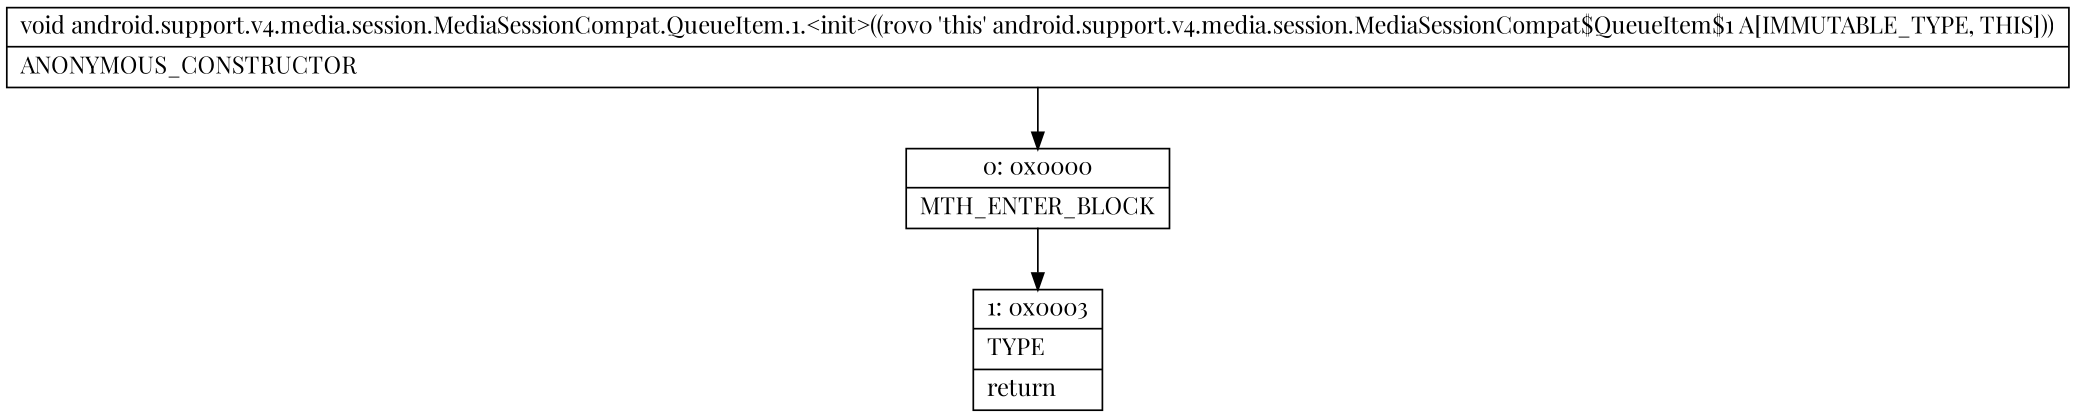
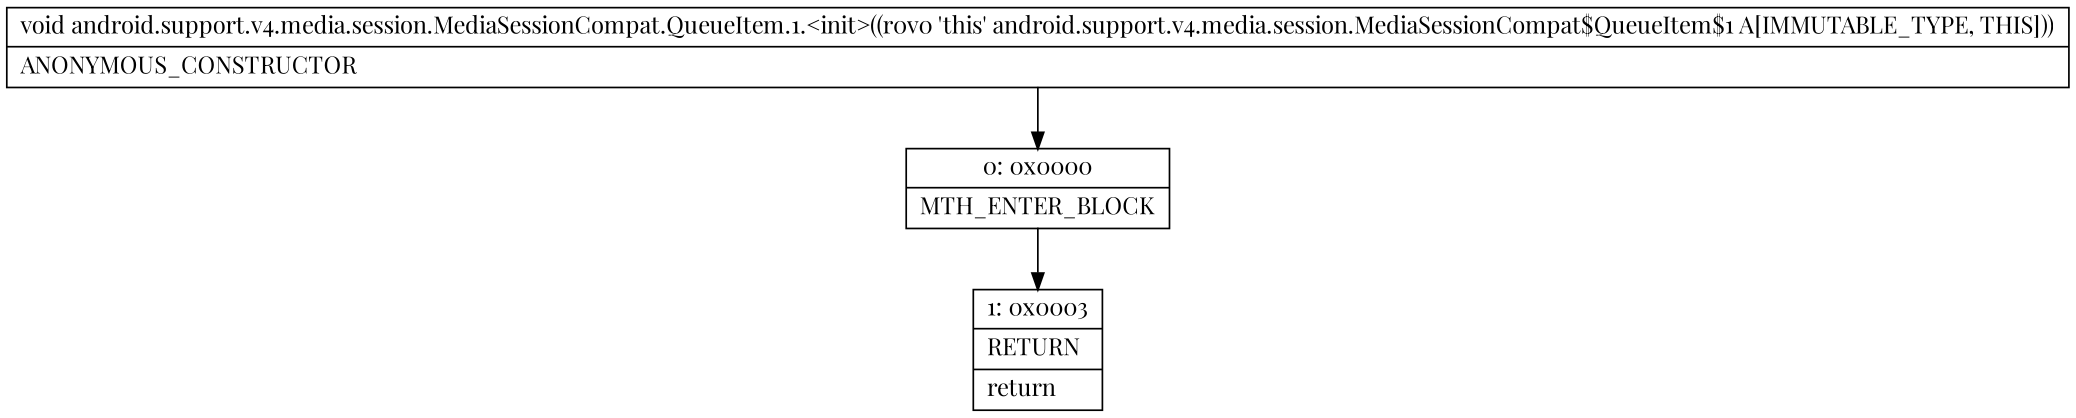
  digraph {
    fontname="Playfair Display"
    node [shape=record fontname="Playfair Display"]
    edge [fontname="Playfair Display"]
    n1 [label="{0\:\ 0x0000|MTH_ENTER_BLOCK\l}"]
-   n2 [label="{1\:\ 0x0003|TYPE\l|return\l}"]
+   n2 [label="{1\:\ 0x0003|RETURN\l|return\l}"]
    n3 [label="{void android.support.v4.media.session.MediaSessionCompat.QueueItem.1.\<init\>((r0v0 'this' android.support.v4.media.session.MediaSessionCompat$QueueItem$1 A[IMMUTABLE_TYPE, THIS]))  | ANONYMOUS_CONSTRUCTOR\l}"]
    n1 -> n2
    n3 -> n1
  }
